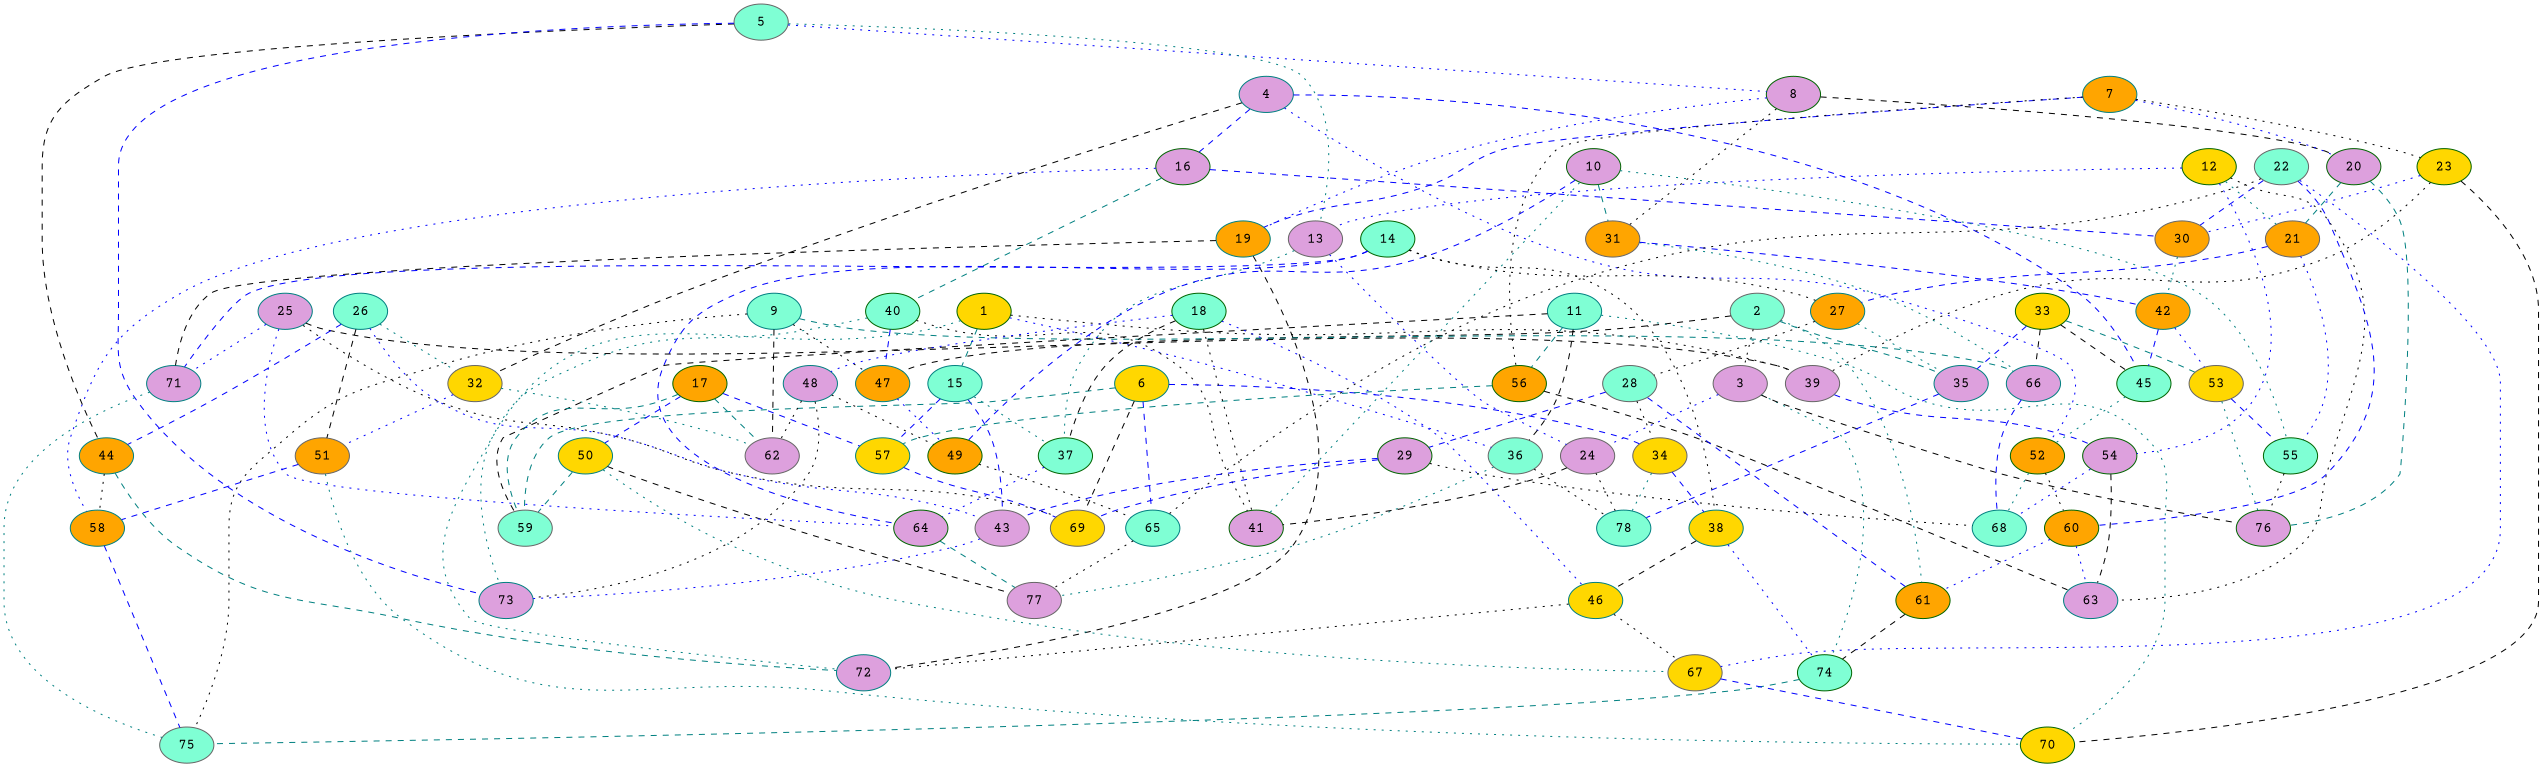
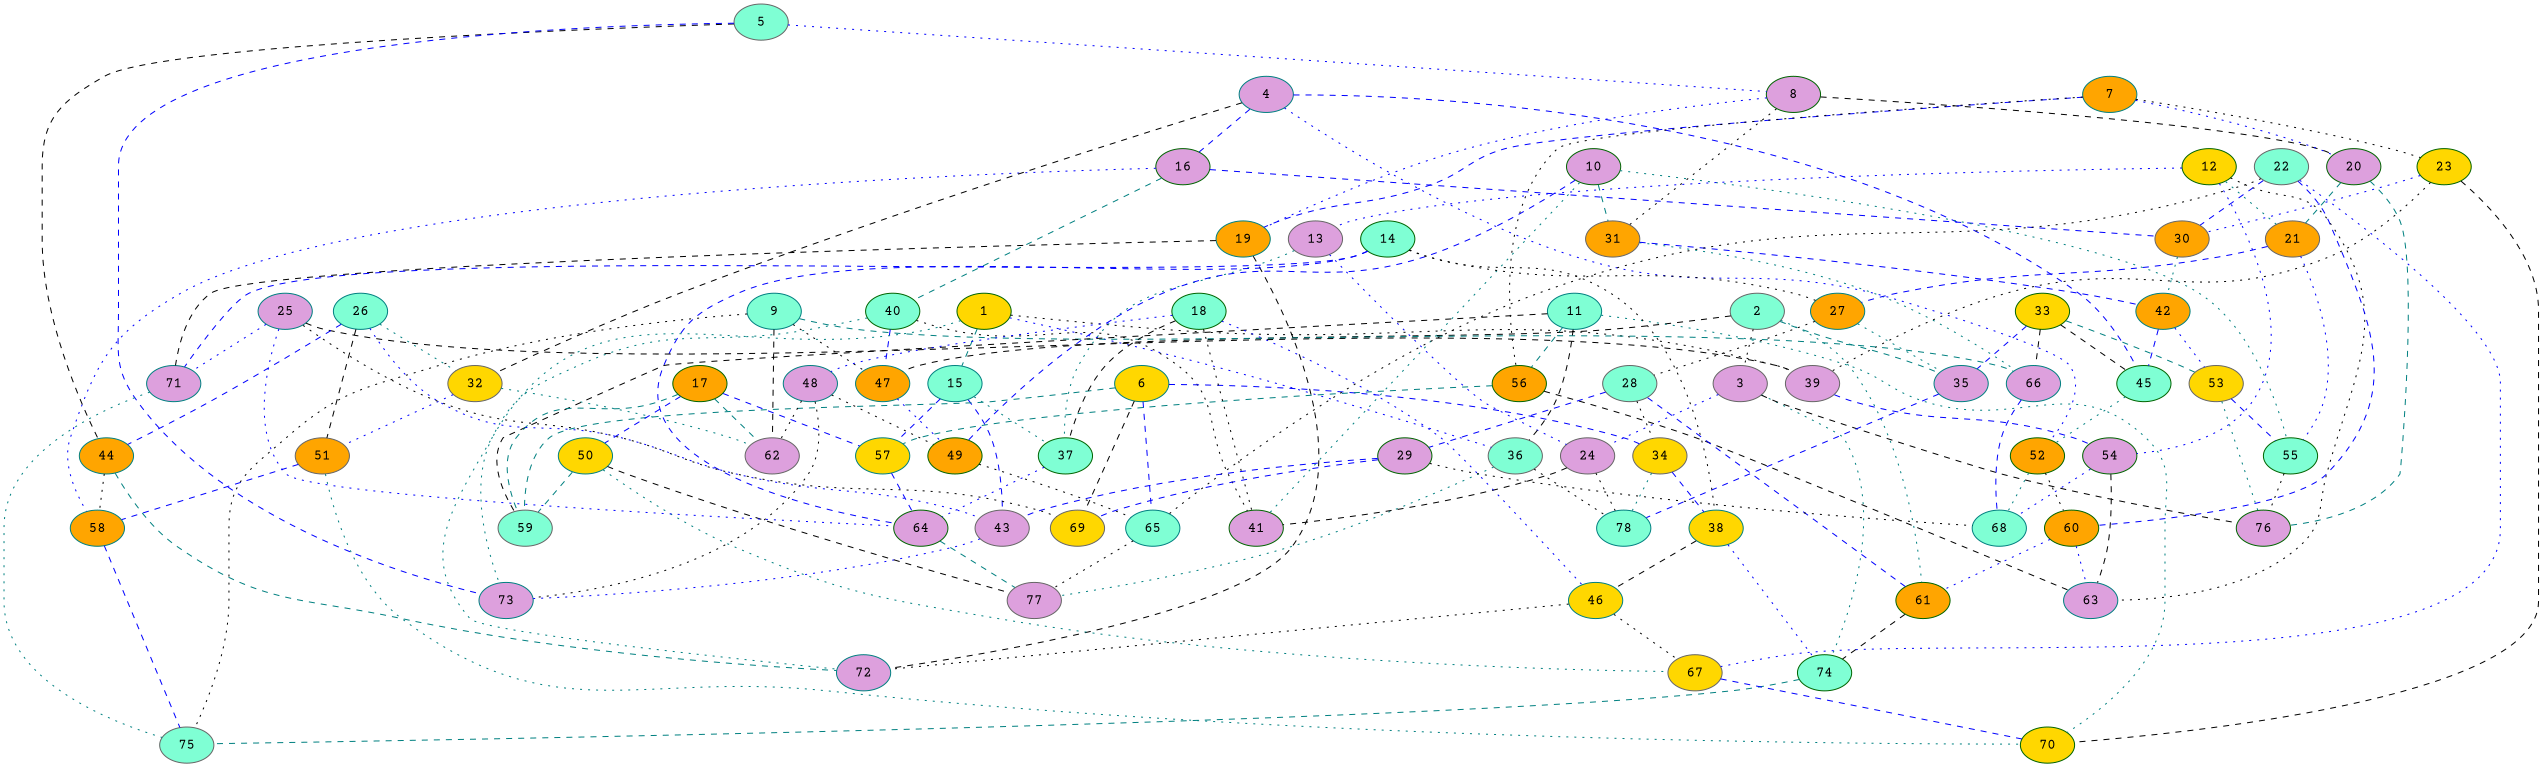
  graph {
    fontname="Courier Prime"
    node [color=teal fillcolor=plum fontname="Courier Prime" style=filled]
    edge [color=blue fontname="Courier Prime" style=dotted]
    1 [color=darkgreen fillcolor=gold]
    15 [fillcolor=aquamarine]
    36 [color=gray40 fillcolor=aquamarine]
    39 [color=gray40]
    72
    37 [color=darkgreen fillcolor=aquamarine]
    43 [color=gray40]
    57 [fillcolor=gold]
    78 [fillcolor=aquamarine]
    77 [color=gray40]
    54 [color=darkgreen]
    2 [color=gray40 fillcolor=aquamarine]
    3 [color=gray40]
    35
    47 [fillcolor=orange]
    61 [color=darkgreen fillcolor=orange]
    24 [color=gray40]
    74 [color=darkgreen fillcolor=aquamarine]
    76 [color=darkgreen]
    49 [color=darkgreen fillcolor=orange]
    41 [color=darkgreen]
    75 [color=gray40 fillcolor=aquamarine]
    16 [color=darkgreen]
    4
    32 [color=gray40 fillcolor=gold]
    45 [color=darkgreen fillcolor=aquamarine]
    52 [color=darkgreen fillcolor=orange]
    30 [color=gray40 fillcolor=orange]
    40 [color=darkgreen fillcolor=aquamarine]
    58 [fillcolor=orange]
    62 [color=gray40]
    51 [color=gray40 fillcolor=orange]
    60 [color=darkgreen fillcolor=orange]
    68 [fillcolor=aquamarine]
    5 [color=gray40 fillcolor=aquamarine]
    8 [color=darkgreen]
    13 [color=gray40]
    44 [fillcolor=orange]
    73
    19 [fillcolor=orange]
    20 [color=darkgreen]
    31 [color=gray40 fillcolor=orange]
    6 [fillcolor=gold]
    34 [color=gray40 fillcolor=gold]
    59 [color=gray40 fillcolor=aquamarine]
    65 [fillcolor=aquamarine]
    69 [color=gray40 fillcolor=gold]
    38 [fillcolor=gold]
    7 [fillcolor=orange]
    23 [color=darkgreen fillcolor=gold]
    56 [color=darkgreen fillcolor=orange]
    71
    21 [color=gray40 fillcolor=orange]
    70 [color=darkgreen fillcolor=gold]
    63
    66
    42 [fillcolor=orange]
    9 [fillcolor=aquamarine]
    10 [color=darkgreen]
    55 [color=darkgreen fillcolor=aquamarine]
    11 [fillcolor=aquamarine]
    12 [color=darkgreen fillcolor=gold]
    27 [fillcolor=orange]
    64 [color=darkgreen]
    14 [color=darkgreen fillcolor=aquamarine]
    28 [color=gray40 fillcolor=aquamarine]
    46 [fillcolor=gold]
    17 [color=darkgreen fillcolor=orange]
    50 [fillcolor=gold]
    67 [color=gray40 fillcolor=gold]
    18 [color=darkgreen fillcolor=aquamarine]
    48
    22 [color=gray40 fillcolor=aquamarine]
    25
    26 [fillcolor=aquamarine]
    29 [color=darkgreen]
    53 [color=gray40 fillcolor=gold]
    33 [color=darkgreen fillcolor=gold]
    1 -- 15 [color=teal style=dashed]
    1 -- 36
    1 -- 39 [color=black]
    1 -- 72 [color=teal]
    15 -- 37 [color=teal]
    15 -- 43 [style=dashed]
    15 -- 57 [style=dashed]
    36 -- 78 [color=black]
    36 -- 77 [color=teal]
    39 -- 54 [style=dashed]
    37 -- 64
    43 -- 73
-   57 -- 69 [style=dashed]
+   57 -- 64 [style=dashed]
    54 -- 68
    54 -- 63 [color=black style=dashed]
    2 -- 3 [color=black]
    2 -- 35 [color=teal style=dashed]
    2 -- 47 [color=black style=dashed]
    2 -- 61 [color=teal]
    3 -- 24
    3 -- 74 [color=teal]
    3 -- 76 [color=black style=dashed]
    35 -- 78 [style=dashed]
    47 -- 49
    61 -- 74 [color=black style=dashed]
    24 -- 78 [color=black]
    24 -- 41 [color=black style=dashed]
    74 -- 75 [color=teal style=dashed]
    49 -- 65 [color=black]
    16 -- 30 [style=dashed]
    16 -- 40 [color=teal style=dashed]
    16 -- 58
    4 -- 16 [style=dashed]
    4 -- 32 [color=black style=dashed]
    4 -- 45 [style=dashed]
    4 -- 52
    32 -- 62 [color=teal]
    32 -- 51
    45 -- 52 [color=teal]
    52 -- 60 [color=black]
    52 -- 68 [color=teal]
    30 -- 42 [color=teal]
    40 -- 47 [style=dashed]
    40 -- 41 [color=black]
    40 -- 73 [color=teal]
    58 -- 75 [style=dashed]
    51 -- 58 [style=dashed]
    51 -- 70 [color=teal]
    60 -- 61
    60 -- 63
    5 -- 8
-   5 -- 13 [color=teal]
    5 -- 44 [color=black style=dashed]
    5 -- 73 [style=dashed]
    8 -- 19
    8 -- 20 [color=black style=dashed]
    8 -- 31 [color=black]
    13 -- 37 [color=teal]
    13 -- 24
    44 -- 72 [color=teal style=dashed]
    44 -- 58 [color=black]
    19 -- 72 [color=black style=dashed]
    19 -- 71 [color=black style=dashed]
    20 -- 76 [color=teal style=dashed]
    20 -- 21 [color=teal style=dashed]
    31 -- 66 [color=teal]
    31 -- 42 [style=dashed]
    6 -- 34 [style=dashed]
    6 -- 59 [color=teal style=dashed]
    6 -- 65 [style=dashed]
    6 -- 69 [color=black style=dashed]
    34 -- 78 [color=teal]
    34 -- 38 [style=dashed]
    65 -- 77 [color=black]
    38 -- 74
    38 -- 46 [color=black style=dashed]
    7 -- 19 [style=dashed]
    7 -- 20
    7 -- 23 [color=black]
    7 -- 56 [color=black]
    23 -- 39 [color=black]
    23 -- 30
    23 -- 70 [color=black style=dashed]
    56 -- 57 [color=teal style=dashed]
    56 -- 63 [color=black style=dashed]
    71 -- 75 [color=teal]
    21 -- 55
    21 -- 27 [style=dashed]
    66 -- 68 [style=dashed]
    42 -- 45 [style=dashed]
    42 -- 53
    9 -- 47 [color=black]
    9 -- 75 [color=black]
    9 -- 62 [color=black style=dashed]
    9 -- 66 [color=teal style=dashed]
    10 -- 49 [style=dashed]
    10 -- 41 [color=teal]
    10 -- 31 [color=teal style=dashed]
    10 -- 55 [color=teal]
    55 -- 76 [color=black]
    11 -- 36 [color=black style=dashed]
    11 -- 59 [color=black style=dashed]
    11 -- 56 [color=teal style=dashed]
    11 -- 70 [color=teal]
    12 -- 54
    12 -- 13
    12 -- 21 [color=teal]
    12 -- 63 [color=black]
    27 -- 35 [color=teal]
    27 -- 28 [color=black]
    64 -- 77 [color=teal style=dashed]
    14 -- 38 [color=black]
    14 -- 71 [style=dashed]
    14 -- 27 [color=black]
    14 -- 64 [style=dashed]
    28 -- 61 [style=dashed]
    28 -- 34 [color=black]
    28 -- 29 [style=dashed]
    46 -- 72 [color=black]
    46 -- 67 [color=black]
    17 -- 57 [style=dashed]
    17 -- 62 [color=teal style=dashed]
    17 -- 59 [color=teal style=dashed]
    17 -- 50 [style=dashed]
    50 -- 77 [color=black style=dashed]
    50 -- 59 [color=teal style=dashed]
    50 -- 67 [color=teal]
    67 -- 70 [style=dashed]
    18 -- 37 [color=black style=dashed]
    18 -- 41 [color=black]
    18 -- 46
    18 -- 48
    48 -- 49 [color=black]
    48 -- 62 [color=black]
    48 -- 73 [color=black]
    22 -- 30 [style=dashed]
    22 -- 60 [style=dashed]
    22 -- 65 [color=black]
    22 -- 67
    25 -- 39 [color=black style=dashed]
    25 -- 69 [color=black]
    25 -- 71
    25 -- 64
    26 -- 43
    26 -- 32 [color=teal]
    26 -- 51 [color=black style=dashed]
    26 -- 44 [style=dashed]
    29 -- 43 [style=dashed]
    29 -- 68 [color=black]
    29 -- 69 [style=dashed]
    53 -- 76 [color=teal]
    53 -- 55 [style=dashed]
    33 -- 35 [style=dashed]
    33 -- 45 [color=black style=dashed]
    33 -- 66 [color=black style=dashed]
    33 -- 53 [color=teal style=dashed]
  }
